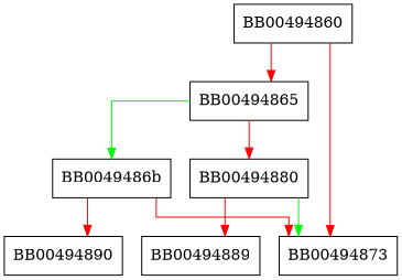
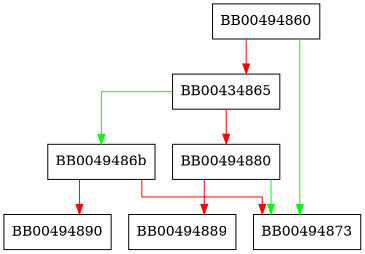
  digraph {
    splines=ortho
    node [shape=box]
    edge [color=red]
    BB00494860
    BB00494873
-   BB00494865
+   BB00494865 [label=BB00434865]
    BB00494880
    BB0049486b
    BB00494889
    BB00494890
-   BB00494860 -> BB00494873
+   BB00494860 -> BB00494873 [color=green]
    BB00494860 -> BB00494865
    BB00494865 -> BB00494880
    BB00494865 -> BB0049486b [color=green]
    BB00494880 -> BB00494873 [color=green]
    BB00494880 -> BB00494889
    BB0049486b -> BB00494873
    BB0049486b -> BB00494890
  }
